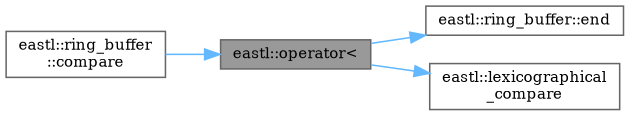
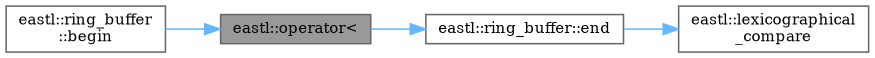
  digraph {
    fontname="DejaVu Serif"
    rankdir=LR
    node [color=grey40 fillcolor=white fontname="DejaVu Serif" fontsize=10 shape=box style=filled]
    edge [color=steelblue1 fontname="DejaVu Serif" fontsize=10 labelfontname=Helvetica labelfontsize=10 style=solid]
    n1 [color=gray40 fillcolor=grey60 fontcolor=black height=0.2 label="eastl::operator\<" width=0.4]
    n2 [height=0.2 label="eastl::ring_buffer::end" width=0.4]
    n3 [height=0.2 label="eastl::lexicographical\l_compare" width=0.4]
-   n4 [height=0.2 label="eastl::ring_buffer\l::compare" width=0.4]
+   n4 [height=0.2 label="eastl::ring_buffer\l::begin" width=0.4]
    n1 -> n2
-   n1 -> n3
+   n2 -> n3
    n4 -> n1
  }
